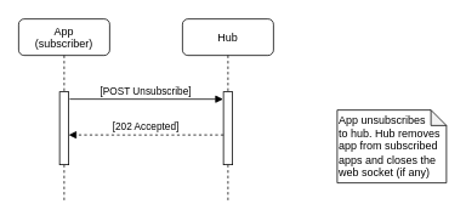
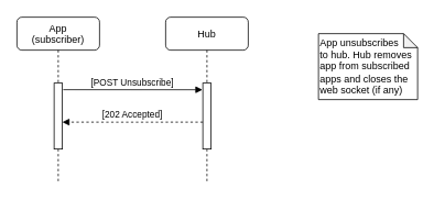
  <mxCell id="0" />
  <mxCell id="1" parent="0" />
  <mxCell id="2" value="App&#10;(subscriber)" parent="1" vertex="1" style="shape=umlLifeline;perimeter=lifelinePerimeter;container=1;collapsible=0;recursiveResize=0;rounded=1;shadow=0;strokeWidth=1;"><mxGeometry as="geometry" height="200" width="100" y="20" x="20" /></mxCell>
  <mxCell id="3" value="" parent="2" vertex="1" style="points=[];perimeter=orthogonalPerimeter;rounded=0;shadow=0;strokeWidth=1;"><mxGeometry as="geometry" height="80" width="10" y="80" x="45" /></mxCell>
  <mxCell id="4" value="Hub" parent="1" vertex="1" style="shape=umlLifeline;perimeter=lifelinePerimeter;container=1;collapsible=0;recursiveResize=0;rounded=1;shadow=0;strokeWidth=1;"><mxGeometry as="geometry" height="200" width="100" y="20" x="200" /></mxCell>
  <mxCell id="5" value="" parent="4" vertex="1" style="points=[];perimeter=orthogonalPerimeter;rounded=0;shadow=0;strokeWidth=1;"><mxGeometry as="geometry" height="80" width="10" y="80" x="45" /></mxCell>
  <mxCell id="6" value="[POST Unsubscribe]" parent="1" style="verticalAlign=bottom;endArrow=block;entryX=-0.04;entryY=0.101;shadow=0;strokeWidth=1;exitX=1.1;exitY=0.1;exitDx=0;exitDy=0;exitPerimeter=0;entryDx=0;entryDy=0;entryPerimeter=0;" edge="1" target="5" source="3"><mxGeometry as="geometry" relative="1"><mxPoint as="sourcePoint" y="100" x="175" /></mxGeometry></mxCell>
  <mxCell id="7" value="[202 Accepted]" parent="1" style="verticalAlign=bottom;endArrow=block;shadow=0;strokeWidth=1;fontSize=11;dashed=1;entryX=1;entryY=0.265;entryDx=0;entryDy=0;entryPerimeter=0;" edge="1"><mxGeometry as="geometry" relative="1"><mxPoint as="sourcePoint" y="147.35" x="245" /><mxPoint as="targetPoint" y="147.35" x="75" /><mxPoint as="offset" /></mxGeometry></mxCell>
- <mxCell id="8" value="App unsubscribes &lt;br&gt;to hub. Hub removes app from subscribed apps and closes the web socket (if any)" parent="1" vertex="1" style="shape=note;whiteSpace=wrap;html=1;backgroundOutline=1;darkOpacity=0.05;rounded=1;align=left;size=17;"><mxGeometry as="geometry" height="80" width="120" y="120" x="370" /></mxCell>
+ <mxCell id="8" value="App unsubscribes &lt;br&gt;to hub. Hub removes app from subscribed apps and closes the web socket (if any)" parent="1" vertex="1" style="shape=note;whiteSpace=wrap;html=1;backgroundOutline=1;darkOpacity=0.05;rounded=1;align=left;size=17;"><mxGeometry x="385" y="40" as="geometry" height="80" width="120" /></mxCell>
